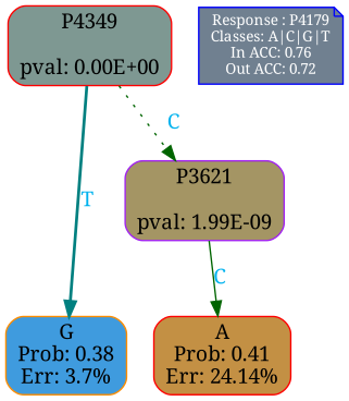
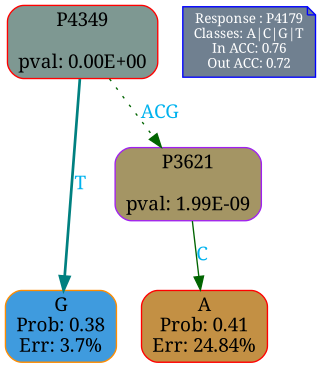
  digraph {
    fontname="Noto Serif"
    ranksep=equally
    splines=polylines
    node [color=red fontname="Noto Serif" shape=box style="filled, rounded"]
    edge [color=darkgreen fontcolor=deepskyblue2 fontname="Noto Serif"]
-   n1 [fillcolor="#c39044" label="A\nProb: 0.41\nErr: 24.14%"]
+   n1 [fillcolor="#c39044" label="A\nProb: 0.41\nErr: 24.84%"]
    n2 [color=darkorange fillcolor="#3f9bde" label="G\nProb: 0.38\nErr: 3.7%"]
    n3 [align=left color=blue fillcolor=slategray fontcolor=white fontsize=10 label="Response : P4179\nClasses: A|C|G|T\nIn ACC: 0.76\nOut ACC: 0.72\n" shape=note style=filled]
    n4 [fillcolor="#7e9892" label="P4349\n\npval: 0.00E+00"]
    n5 [color=purple fillcolor="#a49564" label="P3621\n\npval: 1.99E-09"]
    subgraph sub_1 {
      rank=same
      n1
      n2
    }
    subgraph sub_2 {
      rank=same
      n3
      n4
    }
    n4 -> n2 [color=teal label=T style=bold]
-   n4 -> n5 [label=C style=dotted]
+   n4 -> n5 [label=ACG style=dotted]
    n5 -> n1 [label=C style=solid]
  }
